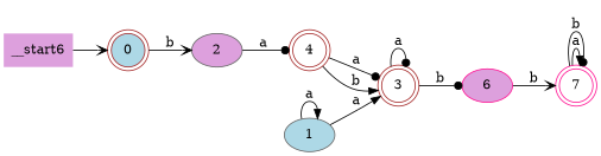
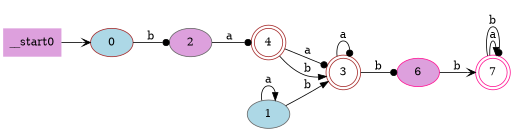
  digraph {
    rankdir=LR
    node [color=brown fillcolor=plum shape=doublecircle style=filled]
    edge [arrowhead=dot]
-   __start0 [color=blue shape=none label=__start6]
-   0 [fillcolor=lightblue]
+   __start0 [color=blue shape=none]
+   0 [fillcolor=lightblue shape=ellipse]
    2 [color=gray40 shape=""]
    1 [color=gray40 fillcolor=lightblue shape=""]
    3 [fillcolor=white]
    4 [fillcolor=white]
    6 [color=deeppink shape=""]
    7 [color=deeppink fillcolor=white]
    __start0 -> 0 [arrowhead=vee]
-   0 -> 2 [arrowhead=vee label=b]
+   0 -> 2 [label=b]
    2 -> 4 [label=a]
    1 -> 1 [arrowhead=normal label=a]
-   1 -> 3 [arrowhead=normal label=a]
+   1 -> 3 [arrowhead=normal label=b]
    3 -> 3 [label=a]
    3 -> 6 [label=b]
    4 -> 3 [label=a]
    4 -> 3 [arrowhead=normal label=b]
    6 -> 7 [arrowhead=vee label=b]
    7 -> 7 [arrowhead=normal label=a]
    7 -> 7 [label=b]
  }
